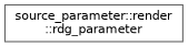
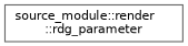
  digraph {
    rankdir=LR
-   n1 [color=grey40 fillcolor=white fontname=Helvetica fontsize=10 height=0.2 label="source_parameter::render\l::rdg_parameter" shape=box style=filled width=0.4]
+   n1 [color=grey40 fillcolor=white fontname=Helvetica fontsize=10 height=0.2 label="source_module::render\l::rdg_parameter" shape=box style=filled width=0.4]
  }
